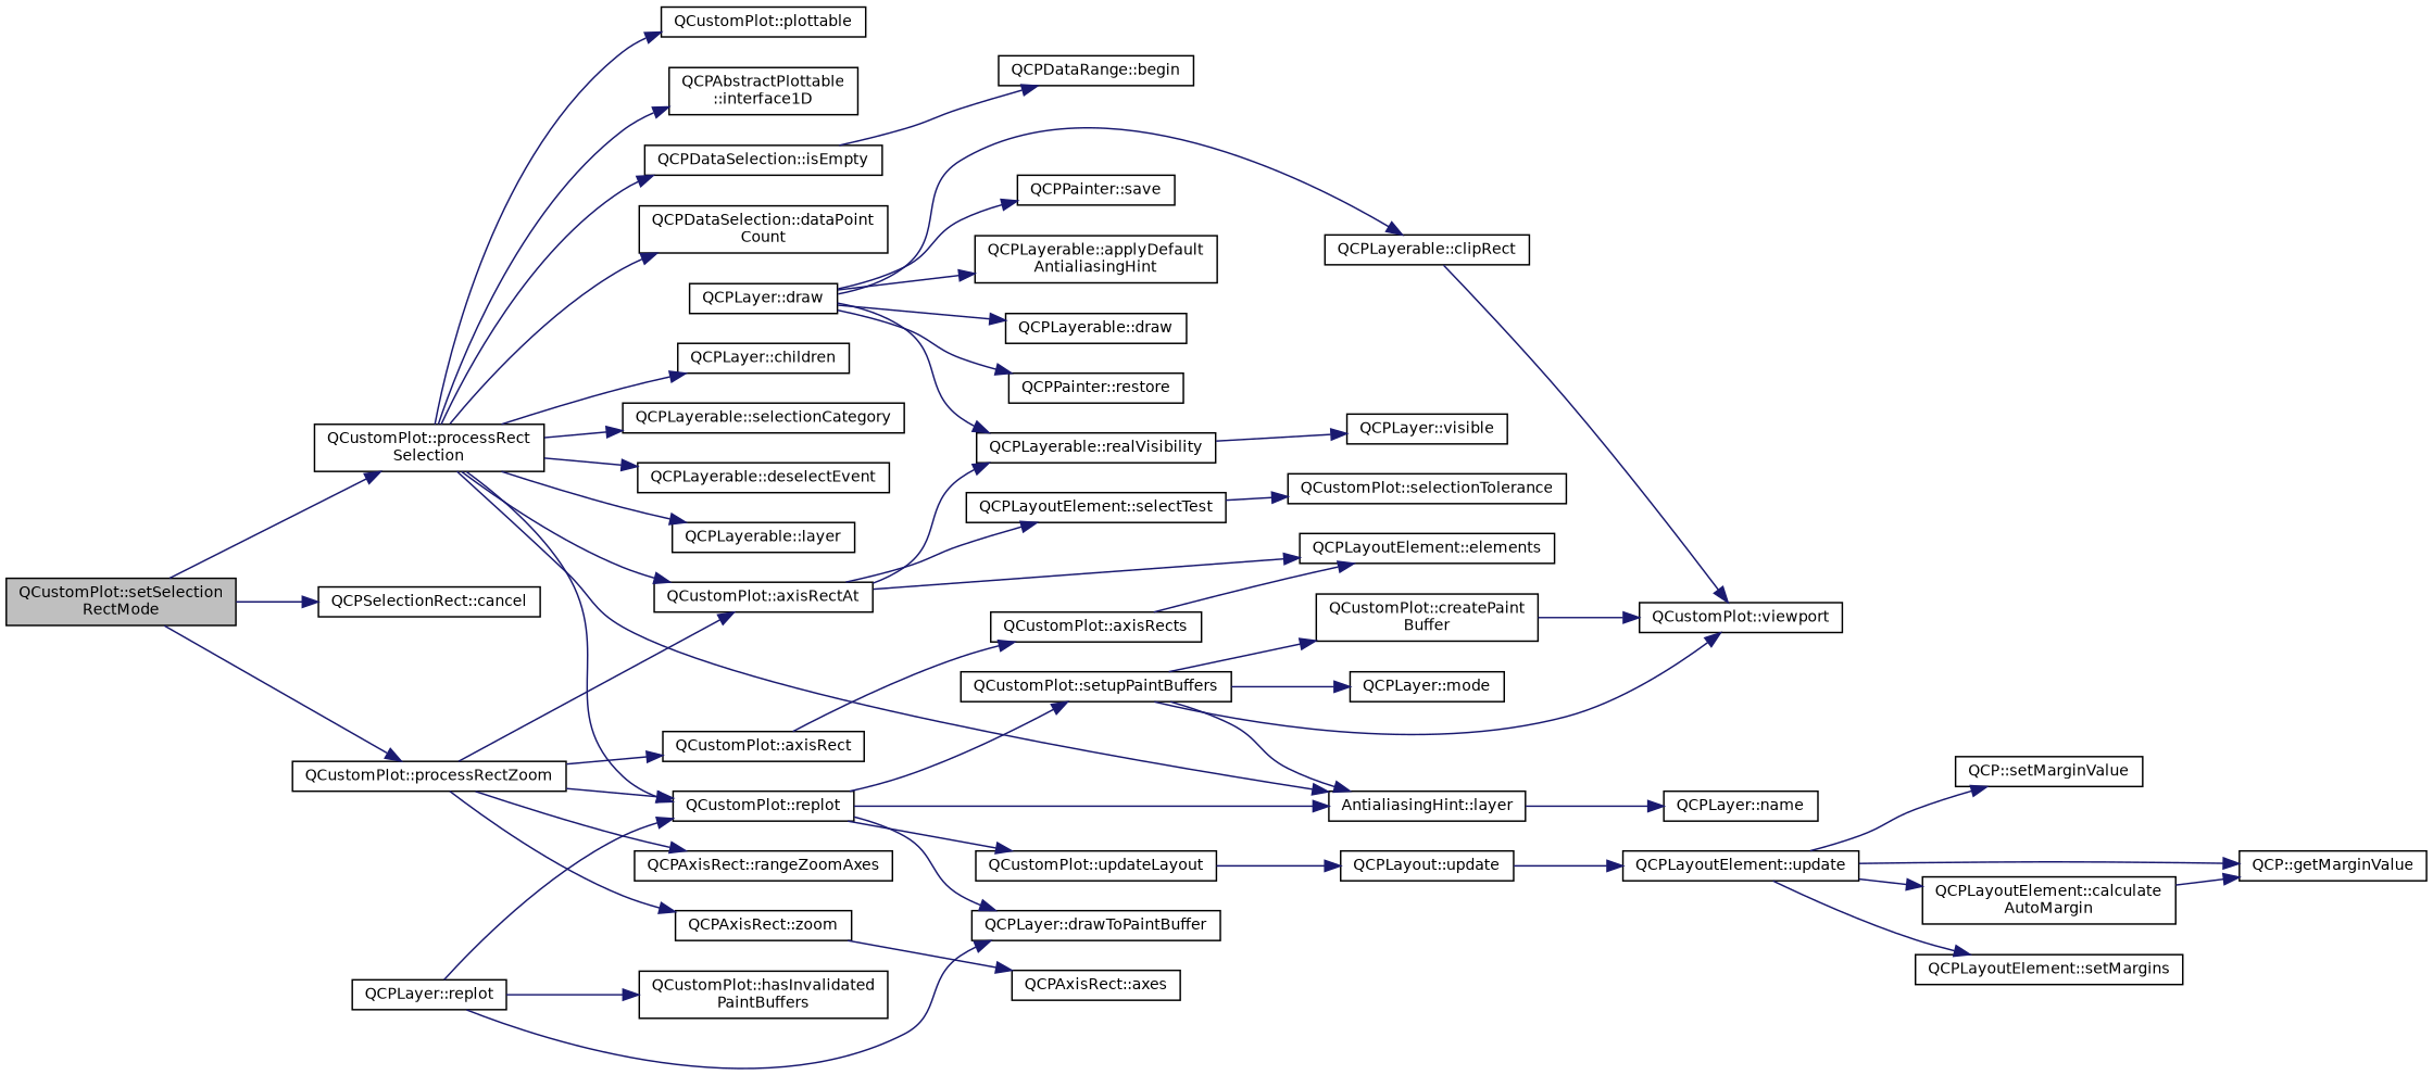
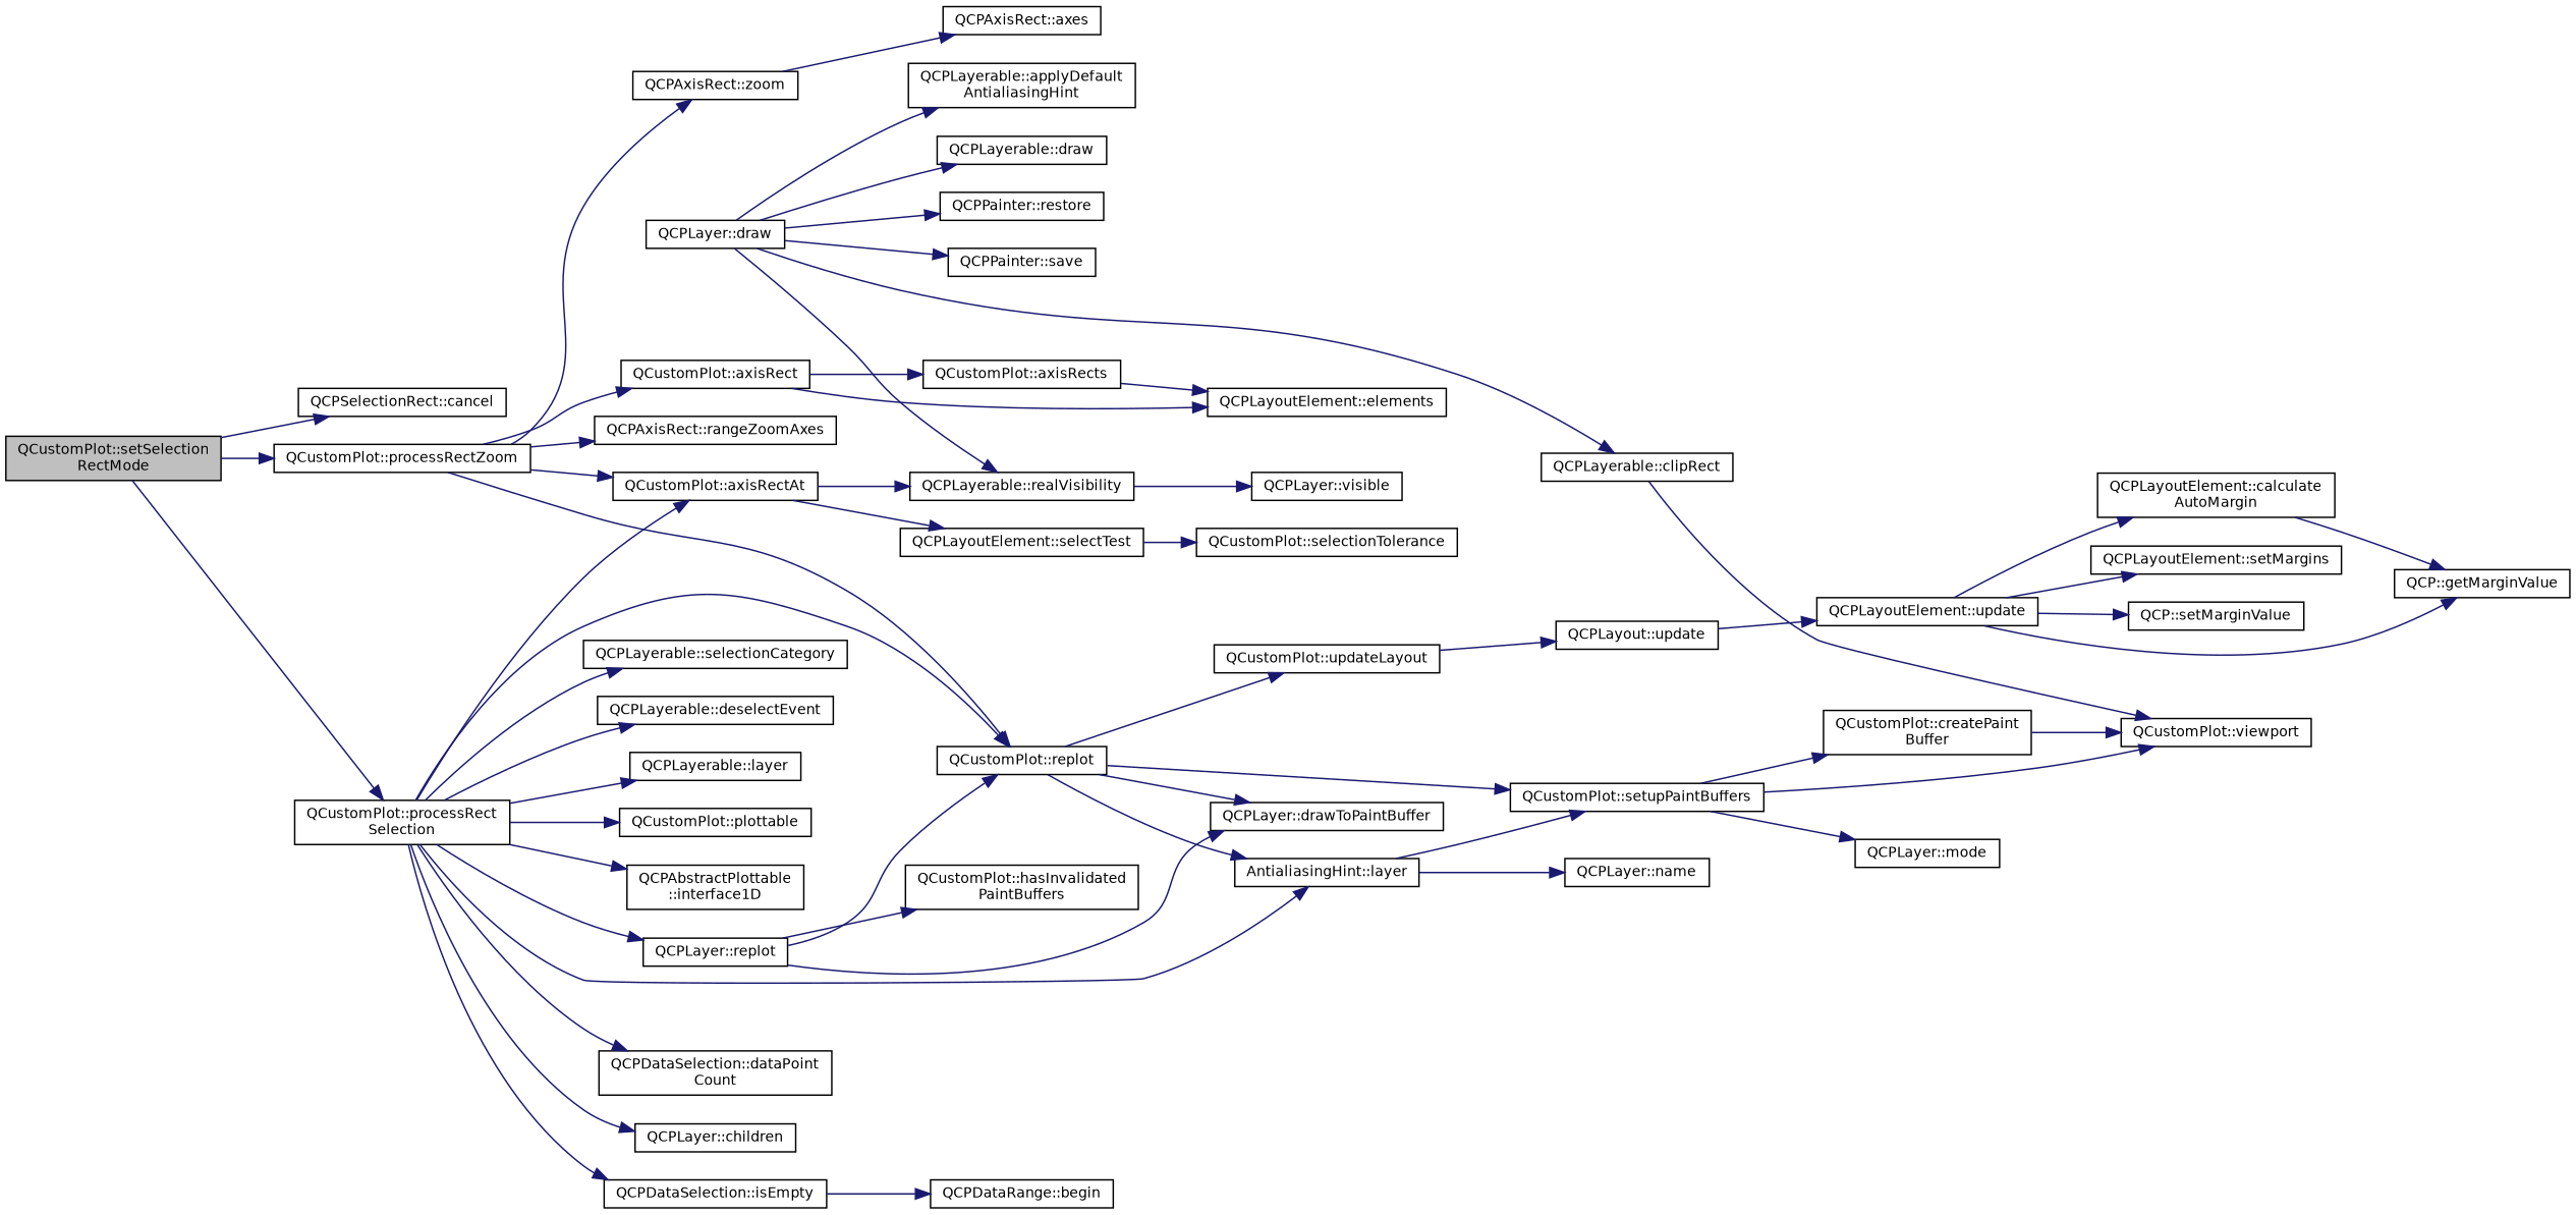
  digraph {
    rankdir=LR
    node [color=black fillcolor=white fontname=Helvetica fontsize=10 shape=record style=filled]
    edge [color=midnightblue fontname=Helvetica fontsize=10 labelfontname=Helvetica labelfontsize=10 style=solid]
    n1 [fillcolor=grey75 fontcolor=black height=0.2 label="QCustomPlot::setSelection\lRectMode" width=0.4]
    n2 [height=0.2 label="QCPSelectionRect::cancel" width=0.4]
    n3 [height=0.2 label="QCustomPlot::processRect\lSelection" width=0.4]
    n4 [height=0.2 label="QCustomPlot::processRectZoom" width=0.4]
    n5 [height=0.2 label="QCustomPlot::axisRectAt" width=0.4]
    n6 [height=0.2 label="QCustomPlot::plottable" width=0.4]
    n7 [height=0.2 label="QCPAbstractPlottable\l::interface1D" width=0.4]
    n8 [height=0.2 label="QCPDataSelection::isEmpty" width=0.4]
    n9 [height=0.2 label="QCPDataSelection::dataPoint\lCount" width=0.4]
    n10 [height=0.2 label="AntialiasingHint::layer" width=0.4]
    n11 [height=0.2 label="QCPLayer::children" width=0.4]
    n12 [height=0.2 label="QCPLayerable::selectionCategory" width=0.4]
    n13 [height=0.2 label="QCPLayerable::deselectEvent" width=0.4]
    n14 [height=0.2 label="QCustomPlot::replot" width=0.4]
    n15 [height=0.2 label="QCPLayerable::layer" width=0.4]
    n16 [height=0.2 label="QCPLayer::replot" width=0.4]
    n17 [height=0.2 label="QCustomPlot::axisRect" width=0.4]
    n18 [height=0.2 label="QCPAxisRect::rangeZoomAxes" width=0.4]
    n19 [height=0.2 label="QCPAxisRect::zoom" width=0.4]
    n20 [height=0.2 label="QCPLayoutElement::elements" width=0.4]
    n21 [height=0.2 label="QCPLayerable::realVisibility" width=0.4]
    n22 [height=0.2 label="QCPLayoutElement::selectTest" width=0.4]
    n23 [height=0.2 label="QCPDataRange::begin" width=0.4]
    n24 [height=0.2 label="QCPLayer::name" width=0.4]
    n25 [height=0.2 label="QCustomPlot::updateLayout" width=0.4]
    n26 [height=0.2 label="QCustomPlot::setupPaintBuffers" width=0.4]
    n27 [height=0.2 label="QCPLayer::drawToPaintBuffer" width=0.4]
    n28 [height=0.2 label="QCustomPlot::hasInvalidated\lPaintBuffers" width=0.4]
    n29 [height=0.2 label="QCPLayer::visible" width=0.4]
    n30 [height=0.2 label="QCustomPlot::selectionTolerance" width=0.4]
    n31 [height=0.2 label="QCPLayout::update" width=0.4]
    n32 [height=0.2 label="QCustomPlot::createPaint\lBuffer" width=0.4]
    n33 [height=0.2 label="QCustomPlot::viewport" width=0.4]
    n34 [height=0.2 label="QCPLayer::mode" width=0.4]
    n35 [height=0.2 label="QCPLayoutElement::update" width=0.4]
    n36 [height=0.2 label="QCP::setMarginValue" width=0.4]
    n37 [height=0.2 label="QCPLayoutElement::calculate\lAutoMargin" width=0.4]
    n38 [height=0.2 label="QCP::getMarginValue" width=0.4]
    n39 [height=0.2 label="QCPLayoutElement::setMargins" width=0.4]
    n40 [height=0.2 label="QCPLayer::draw" width=0.4]
    n41 [height=0.2 label="QCPPainter::save" width=0.4]
    n42 [height=0.2 label="QCPLayerable::clipRect" width=0.4]
    n43 [height=0.2 label="QCPLayerable::applyDefault\lAntialiasingHint" width=0.4]
    n44 [height=0.2 label="QCPLayerable::draw" width=0.4]
    n45 [height=0.2 label="QCPPainter::restore" width=0.4]
    n46 [height=0.2 label="QCustomPlot::axisRects" width=0.4]
    n47 [height=0.2 label="QCPAxisRect::axes" width=0.4]
    n1 -> n2
    n1 -> n3
    n1 -> n4
    n3 -> n5
    n3 -> n6
    n3 -> n7
    n3 -> n8
    n3 -> n9
    n3 -> n10
    n3 -> n11
    n3 -> n12
    n3 -> n13
    n3 -> n14
    n3 -> n15
+   n3 -> n16
    n4 -> n5
    n4 -> n14
    n4 -> n17
    n4 -> n18
    n4 -> n19
-   n5 -> n20
+   n17 -> n20
    n5 -> n21
    n5 -> n22
    n8 -> n23
    n10 -> n24
    n14 -> n10
    n14 -> n25
    n14 -> n26
    n14 -> n27
    n16 -> n14
    n16 -> n27
    n16 -> n28
    n17 -> n46
    n19 -> n47
    n21 -> n29
    n22 -> n30
    n25 -> n31
-   n26 -> n10
+   n10 -> n26
    n26 -> n32
    n26 -> n33
    n26 -> n34
    n31 -> n35
    n32 -> n33
    n35 -> n36
    n35 -> n37
    n35 -> n38
    n35 -> n39
    n37 -> n38
    n40 -> n21
    n40 -> n41
    n40 -> n42
    n40 -> n43
    n40 -> n44
    n40 -> n45
    n42 -> n33
    n46 -> n20
  }
